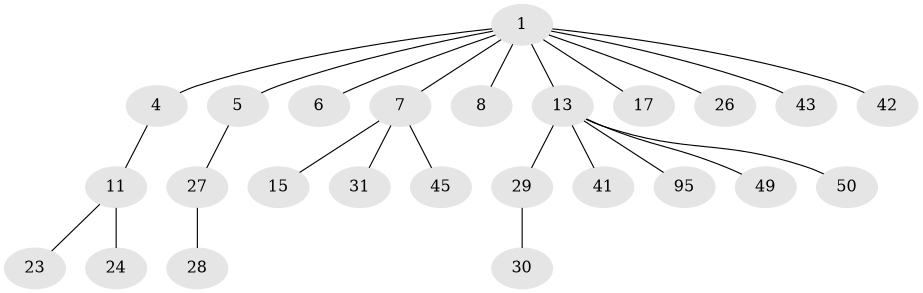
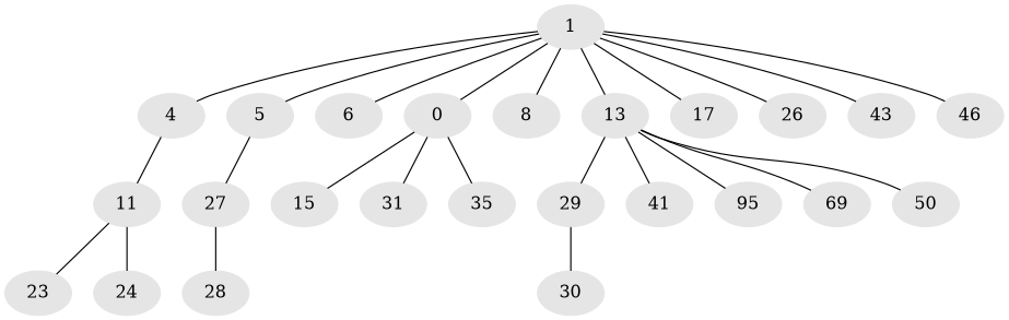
  graph {
    node [color=gray90 style=filled]
    1 [super="+2+3+12"]
    4 [super="+33+39+9+18"]
    5 [super="+10"]
    6
-   7 [super="+16"]
+   7 [super="+16" label=0]
    8
    13 [super="+21"]
    17
    26
    43
-   46 [label=42]
+   46
    11 [super="+14+22+36"]
    27
    15
    31
-   35 [label=45]
+   35
    29 [super="+37"]
    41
    n19 [label=95]
-   49
+   49 [label=69]
    50
    23 [super="+44"]
    24
    28 [super="+38"]
    30 [super="+34+42"]
    1 -- 4
    1 -- 5
    1 -- 6
    1 -- 7
    1 -- 8
    1 -- 13
    1 -- 17
    1 -- 26
    1 -- 43
    1 -- 46
    4 -- 11
    5 -- 27
    7 -- 15
    7 -- 31
    7 -- 35
    13 -- 29
    13 -- 41
    13 -- n19
    13 -- 49
    13 -- 50
    11 -- 23
    11 -- 24
    27 -- 28
    29 -- 30
  }
